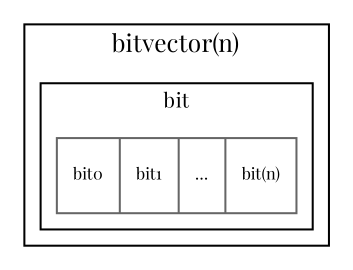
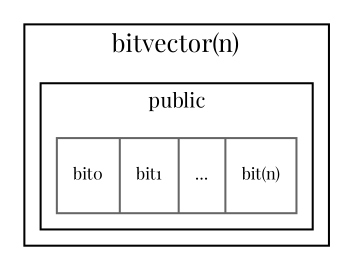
  digraph {
    fontname="Playfair Display"
    n1 [fontsize=8 label="bit0 | bit1 | ... | bit(n)" shape=record color=gray40 fontname="Playfair Display"]
    subgraph cluster_1 {
      fontsize=12
      label="bitvector(n)"
      subgraph cluster_2 {
        fontsize=10
-       label=bit
+       label=public
        n1
      }
    }
  }
